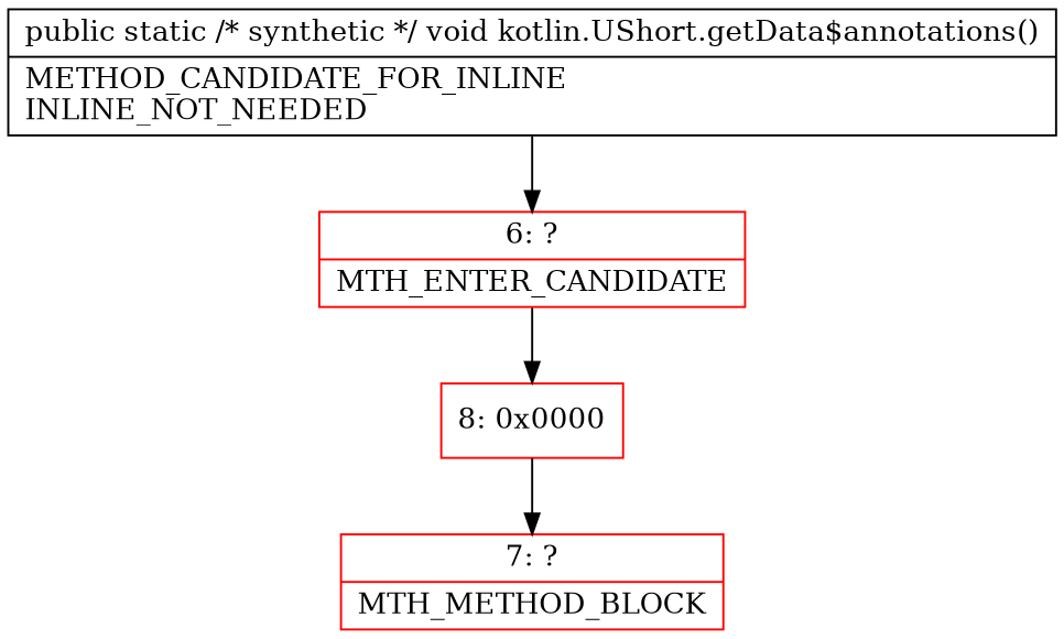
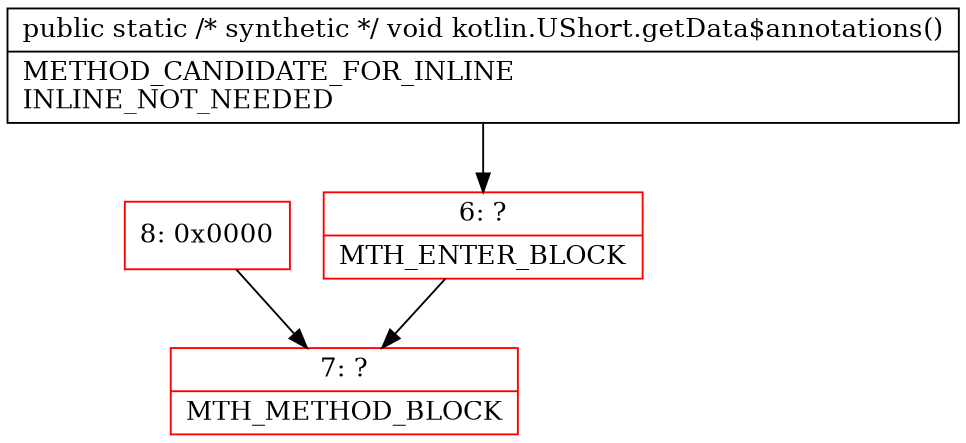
  digraph {
    fontname="DejaVu Serif"
    node [color=red fontname="DejaVu Serif" shape=record]
    edge [fontname="DejaVu Serif"]
-   n1 [label="{6\:\ ?|MTH_ENTER_CANDIDATE\l}"]
+   n1 [label="{6\:\ ?|MTH_ENTER_BLOCK\l}"]
    n2 [label="{8\:\ 0x0000}"]
    n3 [label="{7\:\ ?|MTH_METHOD_BLOCK\l}"]
    n4 [label="{public static \/* synthetic *\/ void kotlin.UShort.getData$annotations()  | METHOD_CANDIDATE_FOR_INLINE\lINLINE_NOT_NEEDED\l}" color=""]
    subgraph cluster_1 {
      label="R(0)"
    }
-   n1 -> n2
+   n1 -> n3
    n2 -> n3
    n4 -> n1
  }
